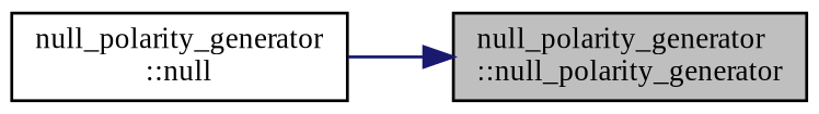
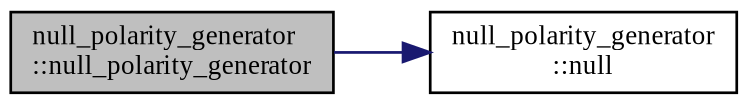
  digraph {
    rankdir=LR
    fontname="Liberation Serif"
    node [color=black fontname="Liberation Serif" fontsize=10 shape=record style=filled]
    n1 [fillcolor=grey75 fontcolor=black height=0.2 label="null_polarity_generator\l::null_polarity_generator" width=0.4]
    n2 [fillcolor=white height=0.2 label="null_polarity_generator\l::null" width=0.4]
-   n2 -> n1 [color=midnightblue fontname="Liberation Serif" fontsize=10 labelfontname=Helvetica labelfontsize=10 style=solid]
+   n1 -> n2 [color=midnightblue fontname="Liberation Serif" fontsize=10 labelfontname=Helvetica labelfontsize=10 style=solid]
  }
